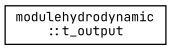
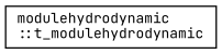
  digraph {
    rankdir=LR
    fontname="JetBrains Mono"
-   n1 [color=black fillcolor=white fontname="JetBrains Mono" fontsize=10 height=0.2 label="modulehydrodynamic\l::t_output" shape=record style=filled width=0.4]
+   n1 [color=black fillcolor=white fontname="JetBrains Mono" fontsize=10 height=0.2 label="modulehydrodynamic\l::t_modulehydrodynamic" shape=record style=filled width=0.4]
  }
